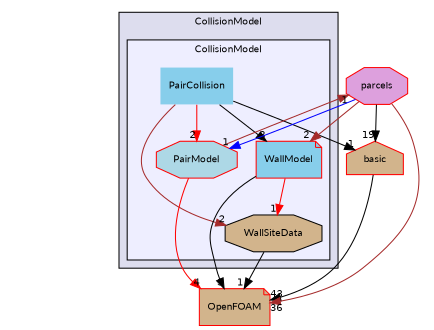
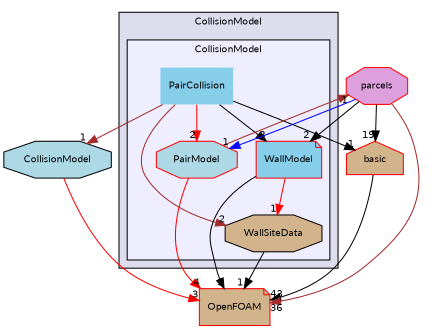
  digraph {
    compound=true
    fontname=Lato
    node [fontname=Lato fontsize=10 shape=octagon style=filled fillcolor=tan color=red]
    edge [headlabel=1 labeldistance=1.5 labelfontname=Helvetica labelfontsize=10 color=black fontname=Lato]
    n1 [label=PairCollision shape=plaintext fillcolor=skyblue color=""]
    n2 [fillcolor=lightblue label=PairModel]
    n3 [fillcolor=skyblue label=WallModel shape=note]
    n4 [color=black label=WallSiteData]
+   n5 [label=CollisionModel fillcolor=lightblue color=""]
    n6 [label=basic shape=house]
    n7 [label=OpenFOAM shape=note]
    n8 [label=parcels fillcolor=plum]
    subgraph cluster_1 {
      bgcolor="#ddddee"
      fontsize=10
      label=CollisionModel
      pencolor=black
      subgraph cluster_2 {
        bgcolor="#eeeeff"
        fontsize=10
        pencolor=black
        n1
        n2
        n3
        n4
      }
    }
    n1 -> n2 [headlabel=2 color=red]
    n1 -> n3 [headlabel=3]
    n1 -> n4 [headlabel=2 color=brown]
+   n1 -> n5 [color=brown]
    n1 -> n6
    n2 -> n7 [headlabel=4 color=red]
    n2 -> n8 [color=brown]
    n3 -> n4 [color=red]
    n3 -> n7 [headlabel=3]
    n4 -> n7
+   n5 -> n7 [headlabel=3 color=red]
    n6 -> n7 [headlabel=43]
    n8 -> n2 [color=blue]
-   n8 -> n3 [headlabel=2 color=brown]
+   n8 -> n3 [headlabel=2]
    n8 -> n6 [headlabel=19]
    n8 -> n7 [headlabel=36 color=brown]
  }
